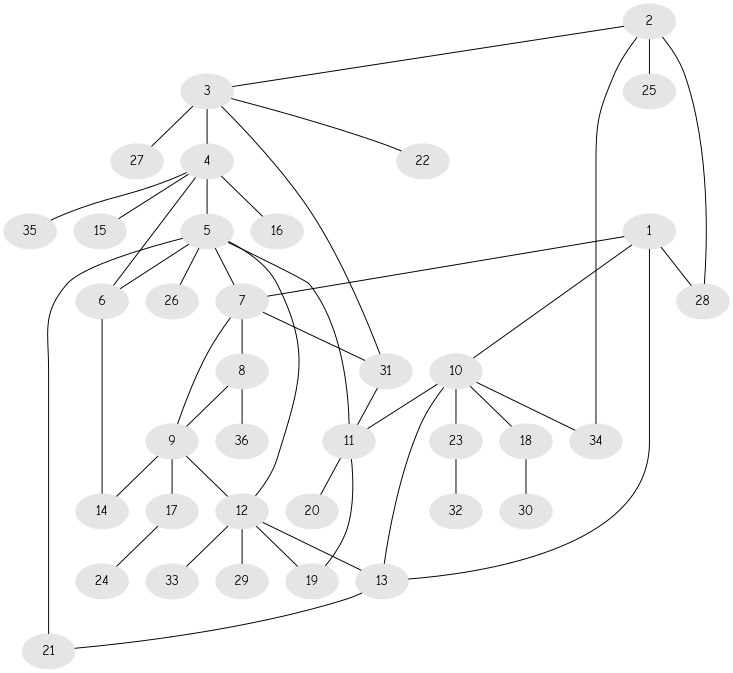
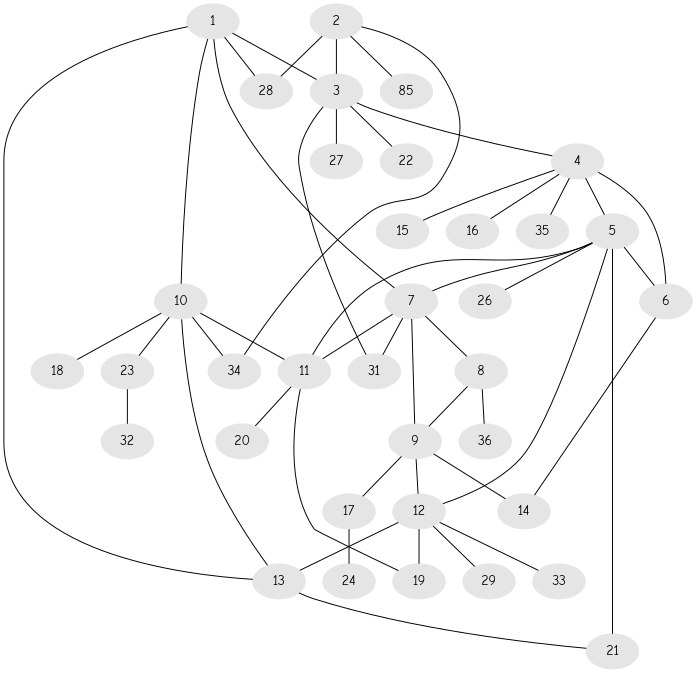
  graph {
    fontname="Comic Neue"
    node [color=gray90 fontname="Comic Neue" style=filled]
    edge [fontname="Comic Neue" weight=1.0]
    1
    3
    7
    10
    13
    28
    2
-   25
+   25 [label=85]
    34
    4
    22
    27
    31
    11
    8
    9
    18
    23
    21
    5
    6
    15
    16
    35
    12
    26
    14
    19
    20
    29
    33
    36
    17
    24
-   30
    32
+   1 -- 3
    1 -- 7
    1 -- 10
    1 -- 13
    1 -- 28
    3 -- 4
    3 -- 22
    3 -- 27 [weight=3.0]
    3 -- 31
    7 -- 31
-   31 -- 11
+   7 -- 11
    7 -- 8
    7 -- 9
    10 -- 13
    10 -- 34
    10 -- 11 [weight=2.0]
    10 -- 18
    10 -- 23
    13 -- 21
    2 -- 3
    2 -- 28 [weight=2.0]
    2 -- 25
    2 -- 34
    4 -- 5 [weight=2.0]
    4 -- 6 [weight=2.0]
    4 -- 15
    4 -- 16
    4 -- 35
    11 -- 19
    11 -- 20
    8 -- 9
    8 -- 36
    9 -- 12 [weight=2.0]
    9 -- 14
    9 -- 17
-   18 -- 30
    23 -- 32
    5 -- 7
    5 -- 11
    5 -- 21 [weight=2.0]
    5 -- 6
    5 -- 12
    5 -- 26
    6 -- 14
    12 -- 13 [weight=4.0]
    12 -- 19
    12 -- 29
    12 -- 33
    17 -- 24
  }
